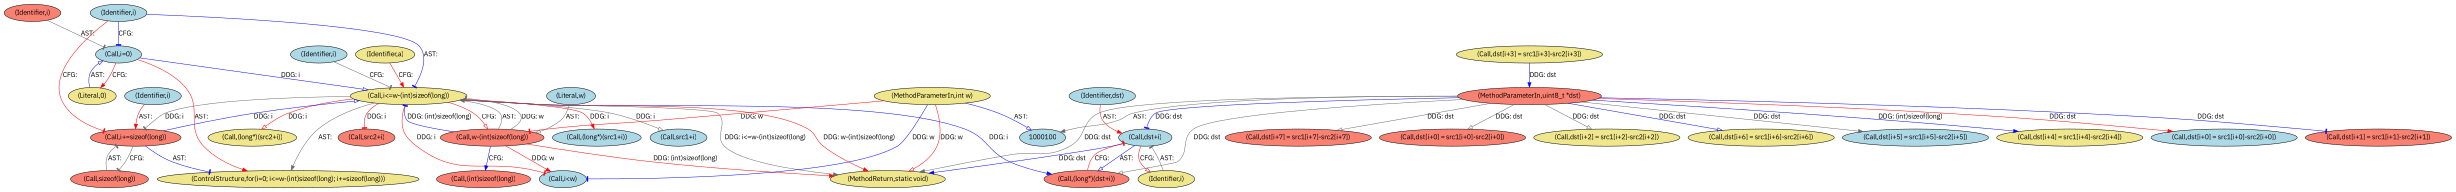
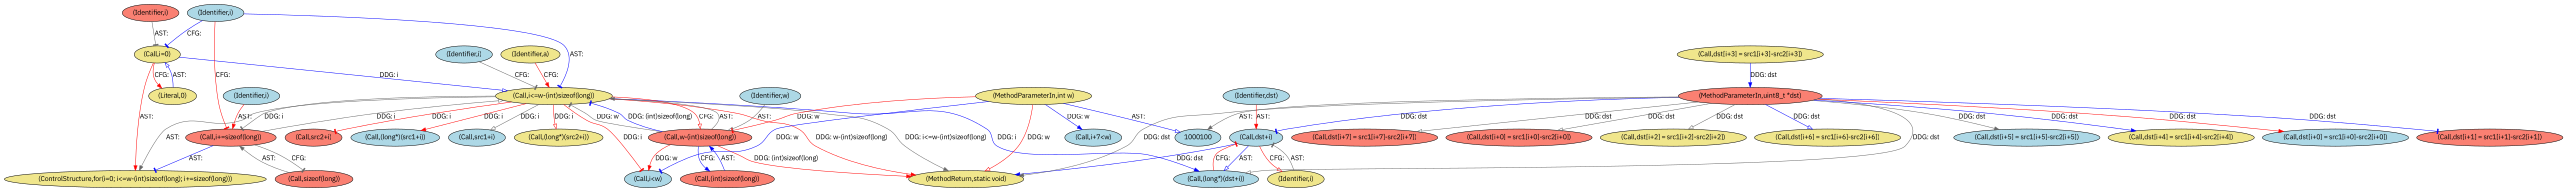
  digraph {
    fontname="IBM Plex Sans"
    node [fillcolor=lightblue fontname="IBM Plex Sans" style=filled]
    edge [arrowhead=normal color=gray40 fontname="IBM Plex Sans"]
    n1 [label="(Call,dst+i)"]
    n2 [fillcolor=khaki label="(Identifier,i)"]
-   n3 [fillcolor=salmon label="(Call,(long*)(dst+i))"]
+   n3 [label="(Call,(long*)(dst+i))"]
    n4 [fillcolor=khaki label="(MethodReturn,static void)"]
    n5 [fillcolor=salmon label="(MethodParameterIn,uint8_t *dst)"]
    n6 [fillcolor=salmon label="(Call,dst[i+7] = src1[i+7]-src2[i+7])"]
    n7 [fillcolor=salmon label="(Call,dst[i+0] = src1[i+0]-src2[i+0])"]
    n8 [fillcolor=khaki label="(Call,dst[i+2] = src1[i+2]-src2[i+2])"]
    n9 [fillcolor=khaki label="(Call,dst[i+6] = src1[i+6]-src2[i+6])"]
    n10 [label="(Call,dst[i+5] = src1[i+5]-src2[i+5])"]
    n11 [fillcolor=khaki label="(Call,dst[i+4] = src1[i+4]-src2[i+4])"]
    n12 [label="(Call,dst[i+0] = src1[i+0]-src2[i+0])"]
    n13 [fillcolor=salmon label="(Call,dst[i+1] = src1[i+1]-src2[i+1])"]
    1000100
    n15 [fillcolor=khaki label="(Call,dst[i+3] = src1[i+3]-src2[i+3])"]
    n16 [fillcolor=khaki label="(Call,i<=w-(int)sizeof(long))"]
    n17 [fillcolor=salmon label="(Call,i+=sizeof(long))"]
    n18 [fillcolor=salmon label="(Call,w-(int)sizeof(long))"]
    n19 [label="(Call,i<w)"]
    n20 [fillcolor=salmon label="(Call,src2+i)"]
    n21 [fillcolor=khaki label="(ControlStructure,for(i=0; i<=w-(int)sizeof(long); i+=sizeof(long)))"]
    n22 [label="(Call,(long*)(src1+i))"]
    n23 [label="(Call,src1+i)"]
    n24 [fillcolor=khaki label="(Call,(long*)(src2+i))"]
    n25 [fillcolor=salmon label="(Call,sizeof(long))"]
    n26 [fillcolor=salmon label="(Call,(int)sizeof(long))"]
-   n27 [label="(Call,i=0)"]
+   n27 [fillcolor=khaki label="(Call,i=0)"]
    n28 [fillcolor=khaki label="(Literal,0)"]
    n29 [fillcolor=khaki label="(MethodParameterIn,int w)"]
+   n30 [label="(Call,i+7<w)"]
    n31 [fillcolor=salmon label="(Identifier,i)"]
-   n32 [label="(Literal,w)"]
+   n32 [label="(Identifier,w)"]
    n33 [label="(Identifier,i)"]
    n34 [label="(Identifier,dst)"]
    n35 [label="(Identifier,i)"]
    n36 [label="(Identifier,i)"]
    n37 [fillcolor=khaki label="(Identifier,a)"]
    n1 -> n2 [arrowhead=onormal color=red label="CFG: "]
    n1 -> n3 [arrowhead=onormal color=blue label="AST: "]
    n1 -> n4 [color=blue label="DDG: dst"]
    n2 -> n1 [arrowhead=tee label="AST: "]
    n3 -> n1 [arrowhead=tee color=red label="CFG: "]
    n5 -> n1 [arrowhead=tee color=blue label="DDG: dst"]
    n5 -> n3 [arrowhead=onormal label="DDG: dst"]
    n5 -> n4 [label="DDG: dst"]
    n5 -> n6 [arrowhead=onormal label="DDG: dst"]
    n5 -> n7 [arrowhead=onormal label="DDG: dst"]
    n5 -> n8 [arrowhead=onormal label="DDG: dst"]
    n5 -> n9 [arrowhead=onormal color=blue label="DDG: dst"]
    n5 -> n10 [label="DDG: dst"]
-   n5 -> n11 [color=blue label="DDG: (int)sizeof(long)"]
+   n5 -> n11 [color=blue label="DDG: dst"]
    n5 -> n12 [color=red label="DDG: dst"]
    n5 -> n13 [arrowhead=tee color=blue label="DDG: dst"]
    n5 -> 1000100 [label="AST: "]
    n15 -> n5 [color=blue label="DDG: dst"]
    n16 -> n3 [color=blue label="DDG: i"]
    n16 -> n4 [color=red label="DDG: w-(int)sizeof(long)"]
    n16 -> n4 [label="DDG: i<=w-(int)sizeof(long)"]
    n16 -> n17 [arrowhead=tee label="DDG: i"]
    n16 -> n18 [arrowhead=onormal color=red label="CFG: "]
    n16 -> n19 [arrowhead=tee color=red label="DDG: i"]
    n16 -> n20 [arrowhead=tee color=red label="DDG: i"]
    n16 -> n21 [label="AST: "]
    n16 -> n22 [color=red label="DDG: i"]
    n16 -> n23 [arrowhead=onormal label="DDG: i"]
    n16 -> n24 [arrowhead=onormal color=red label="DDG: i"]
-   n17 -> n16 [arrowhead=onormal color=blue label="DDG: i"]
+   n17 -> n16 [arrowhead=onormal label="DDG: i"]
    n17 -> n21 [arrowhead=tee color=blue label="AST: "]
    n17 -> n25 [arrowhead=tee label="CFG: "]
    n18 -> n4 [color=red label="DDG: (int)sizeof(long)"]
    n18 -> n16 [label="AST: "]
    n18 -> n16 [arrowhead=tee label="DDG: w"]
    n18 -> n16 [arrowhead=tee color=blue label="DDG: (int)sizeof(long)"]
    n18 -> n19 [color=red label="DDG: w"]
    n18 -> n26 [color=blue label="CFG: "]
-   n25 -> n17 [arrowhead=tee label="AST: "]
+   n25 -> n17 [label="AST: "]
+   n26 -> n18 [color=blue label="AST: "]
    n27 -> n16 [arrowhead=onormal color=blue label="DDG: i"]
    n27 -> n21 [color=red label="AST: "]
    n27 -> n28 [color=red label="CFG: "]
    n28 -> n27 [arrowhead=onormal color=blue label="AST: "]
    n29 -> n4 [arrowhead=onormal color=red label="DDG: w"]
    n29 -> 1000100 [arrowhead=onormal color=blue label="AST: "]
    n29 -> n18 [arrowhead=tee color=red label="DDG: w"]
    n29 -> n19 [arrowhead=tee color=blue label="DDG: w"]
+   n29 -> n30 [color=blue label="DDG: w"]
    n31 -> n27 [arrowhead=tee label="AST: "]
    n32 -> n18 [arrowhead=onormal label="AST: "]
    n33 -> n17 [color=red label="AST: "]
    n34 -> n1 [color=red label="AST: "]
    n35 -> n16 [arrowhead=tee color=blue label="AST: "]
    n35 -> n17 [arrowhead=tee color=red label="CFG: "]
    n35 -> n27 [arrowhead=tee color=blue label="CFG: "]
    n36 -> n16 [arrowhead=tee label="CFG: "]
    n37 -> n16 [color=red label="CFG: "]
  }
